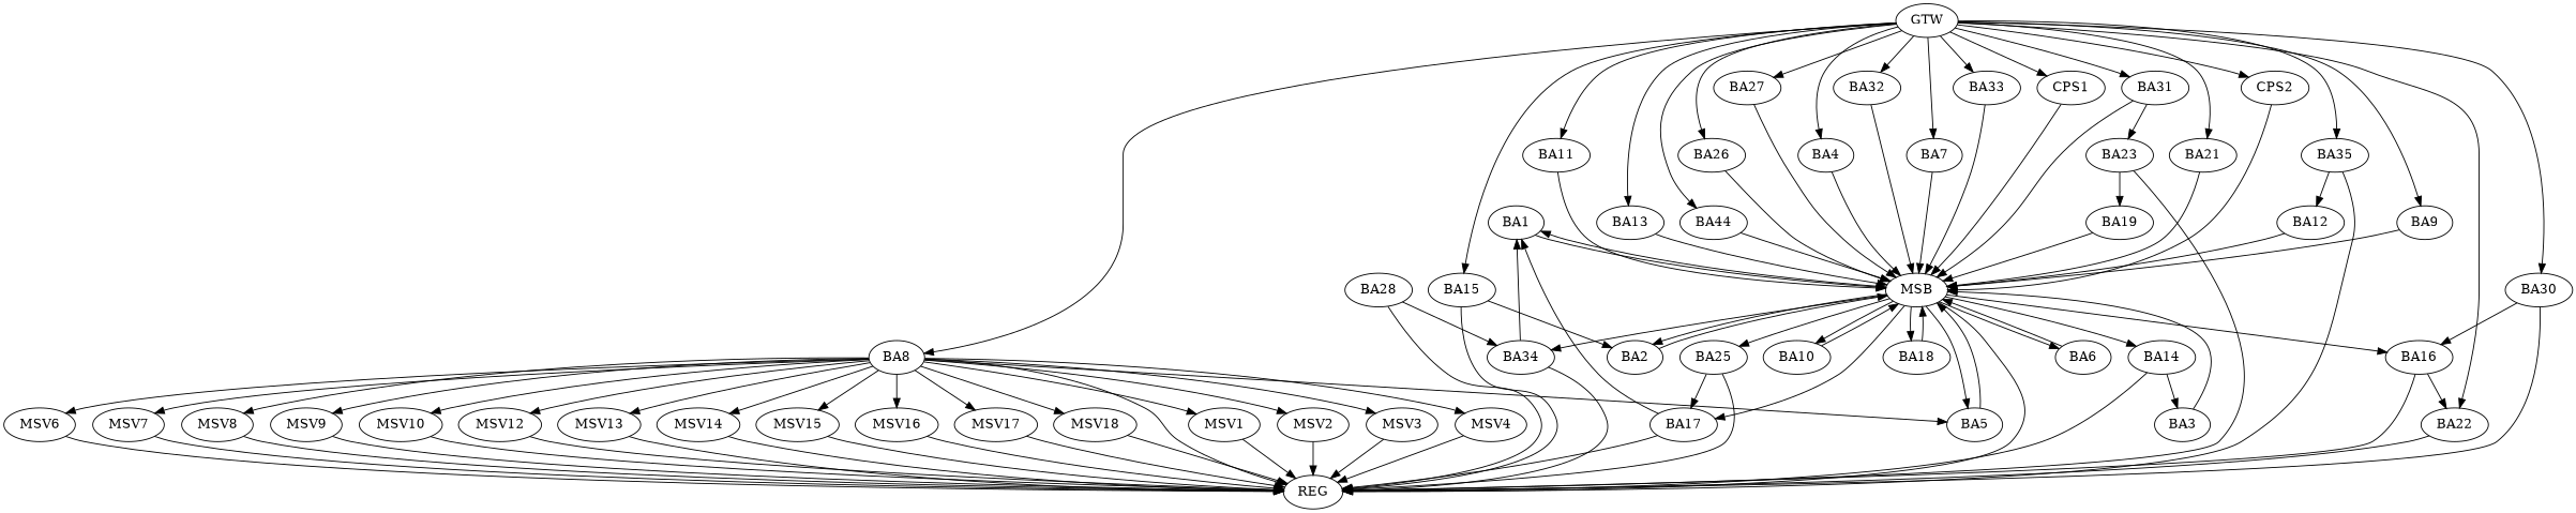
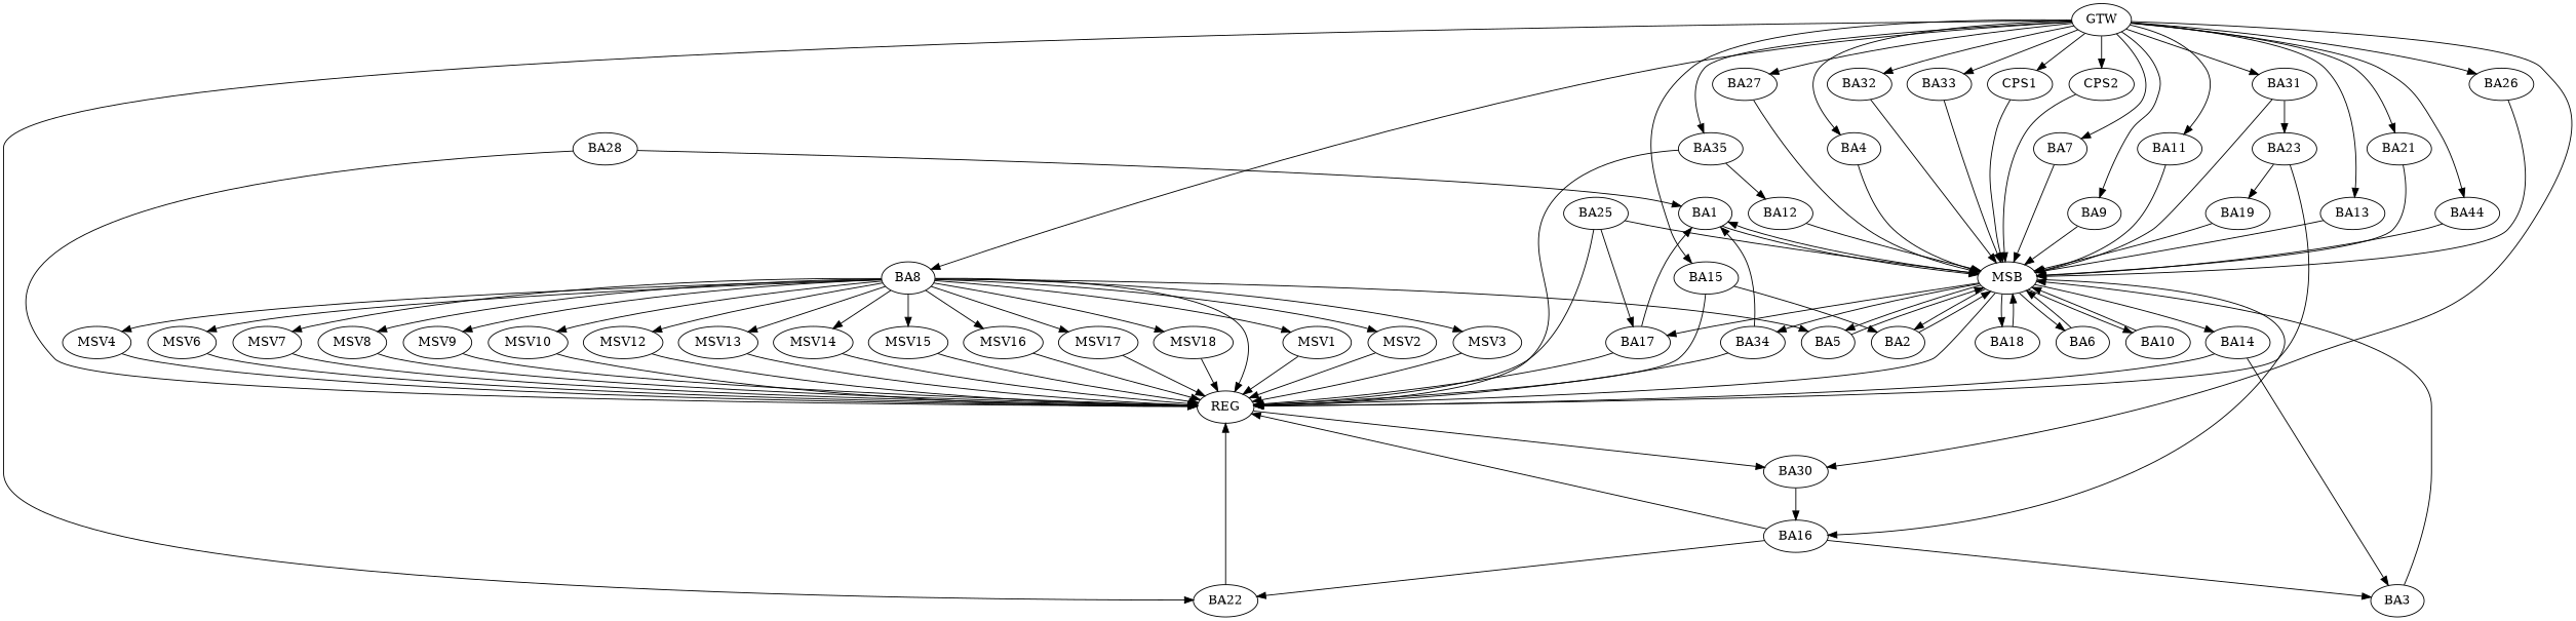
  strict digraph {
    n1 [label=BA1]
    n2 [label=MSB]
    n3 [label=BA2]
    n4 [label=BA5]
    n5 [label=BA6]
    n6 [label=REG]
    n7 [label=BA10]
    n8 [label=BA14]
    n9 [label=BA16]
    n10 [label=BA17]
    n11 [label=BA18]
    n12 [label=BA25]
    n13 [label=BA34]
    n14 [label=BA3]
    n15 [label=BA4]
    n16 [label=BA7]
    n17 [label=BA8]
    n18 [label=MSV1]
    n19 [label=MSV2]
    n20 [label=MSV3]
    n21 [label=MSV4]
    n22 [label=MSV6]
    n23 [label=MSV7]
    n24 [label=MSV8]
    n25 [label=MSV9]
    n26 [label=MSV10]
    n27 [label=MSV12]
    n28 [label=MSV13]
    n29 [label=MSV14]
    n30 [label=MSV15]
    n31 [label=MSV16]
    n32 [label=MSV17]
    n33 [label=MSV18]
    n34 [label=BA9]
    n35 [label=BA11]
    n36 [label=BA12]
    n37 [label=BA13]
    n38 [label=BA15]
    n39 [label=BA22]
    n40 [label=BA19]
    n41 [label=BA21]
    n42 [label=BA23]
    n43 [label=BA44]
    n44 [label=BA26]
    n45 [label=BA27]
    n46 [label=BA28]
    n47 [label=BA30]
    n48 [label=BA31]
    n49 [label=BA32]
    n50 [label=BA33]
    n51 [label=BA35]
    n52 [label=CPS1]
    n53 [label=CPS2]
    n54 [label=GTW]
    n1 -> n2
    n2 -> n1
    n2 -> n3
    n2 -> n4
    n2 -> n5
    n2 -> n6
    n2 -> n7
    n2 -> n8
    n2 -> n9
    n2 -> n10
    n2 -> n11
-   n2 -> n12
+   n12 -> n2
    n2 -> n13
    n3 -> n2
    n4 -> n2
    n5 -> n2
    n7 -> n2
    n8 -> n6
    n8 -> n14
    n9 -> n6
+   n9 -> n14
    n9 -> n39
    n10 -> n1
    n10 -> n6
    n11 -> n2
    n12 -> n6
    n12 -> n10
    n13 -> n1
    n13 -> n6
    n14 -> n2
    n15 -> n2
    n16 -> n2
    n17 -> n4
    n17 -> n6
    n17 -> n18
    n17 -> n19
    n17 -> n20
    n17 -> n21
    n17 -> n22
    n17 -> n23
    n17 -> n24
    n17 -> n25
    n17 -> n26
    n17 -> n27
    n17 -> n28
    n17 -> n29
    n17 -> n30
    n17 -> n31
    n17 -> n32
    n17 -> n33
    n18 -> n6
    n19 -> n6
    n20 -> n6
    n21 -> n6
    n22 -> n6
    n23 -> n6
    n24 -> n6
    n25 -> n6
    n26 -> n6
    n27 -> n6
    n28 -> n6
    n29 -> n6
    n30 -> n6
    n31 -> n6
    n32 -> n6
    n33 -> n6
    n34 -> n2
    n35 -> n2
    n36 -> n2
    n37 -> n2
    n38 -> n3
    n38 -> n6
    n39 -> n6
    n40 -> n2
    n41 -> n2
    n42 -> n6
    n42 -> n40
    n43 -> n2
    n44 -> n2
    n45 -> n2
-   n46 -> n13
+   n46 -> n1
    n46 -> n6
-   n47 -> n6
+   n6 -> n47
    n47 -> n9
    n48 -> n2
    n48 -> n42
    n49 -> n2
    n50 -> n2
    n51 -> n6
    n51 -> n36
    n52 -> n2
    n53 -> n2
    n54 -> n15
    n54 -> n16
    n54 -> n17
    n54 -> n34
    n54 -> n35
    n54 -> n37
    n54 -> n38
    n54 -> n39
    n54 -> n41
    n54 -> n43
    n54 -> n44
    n54 -> n45
    n54 -> n47
    n54 -> n48
    n54 -> n49
    n54 -> n50
    n54 -> n51
    n54 -> n52
    n54 -> n53
  }
